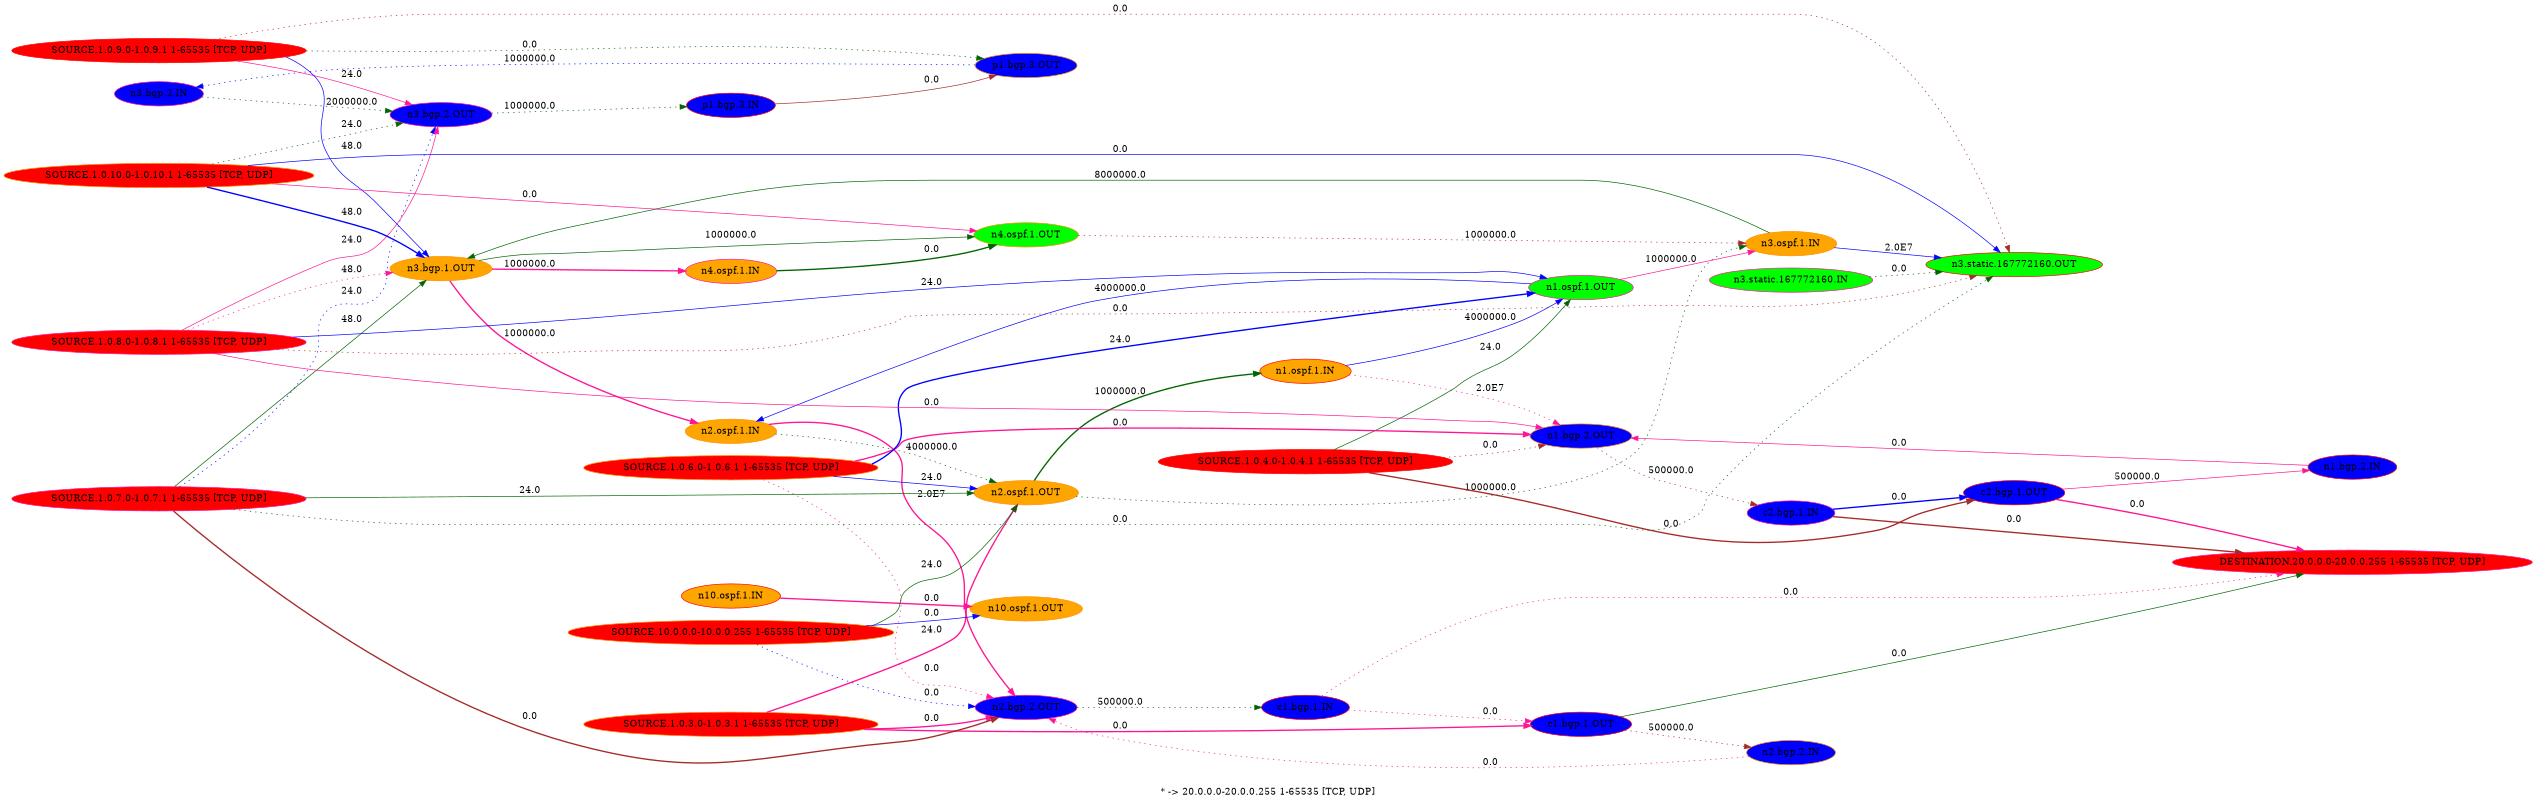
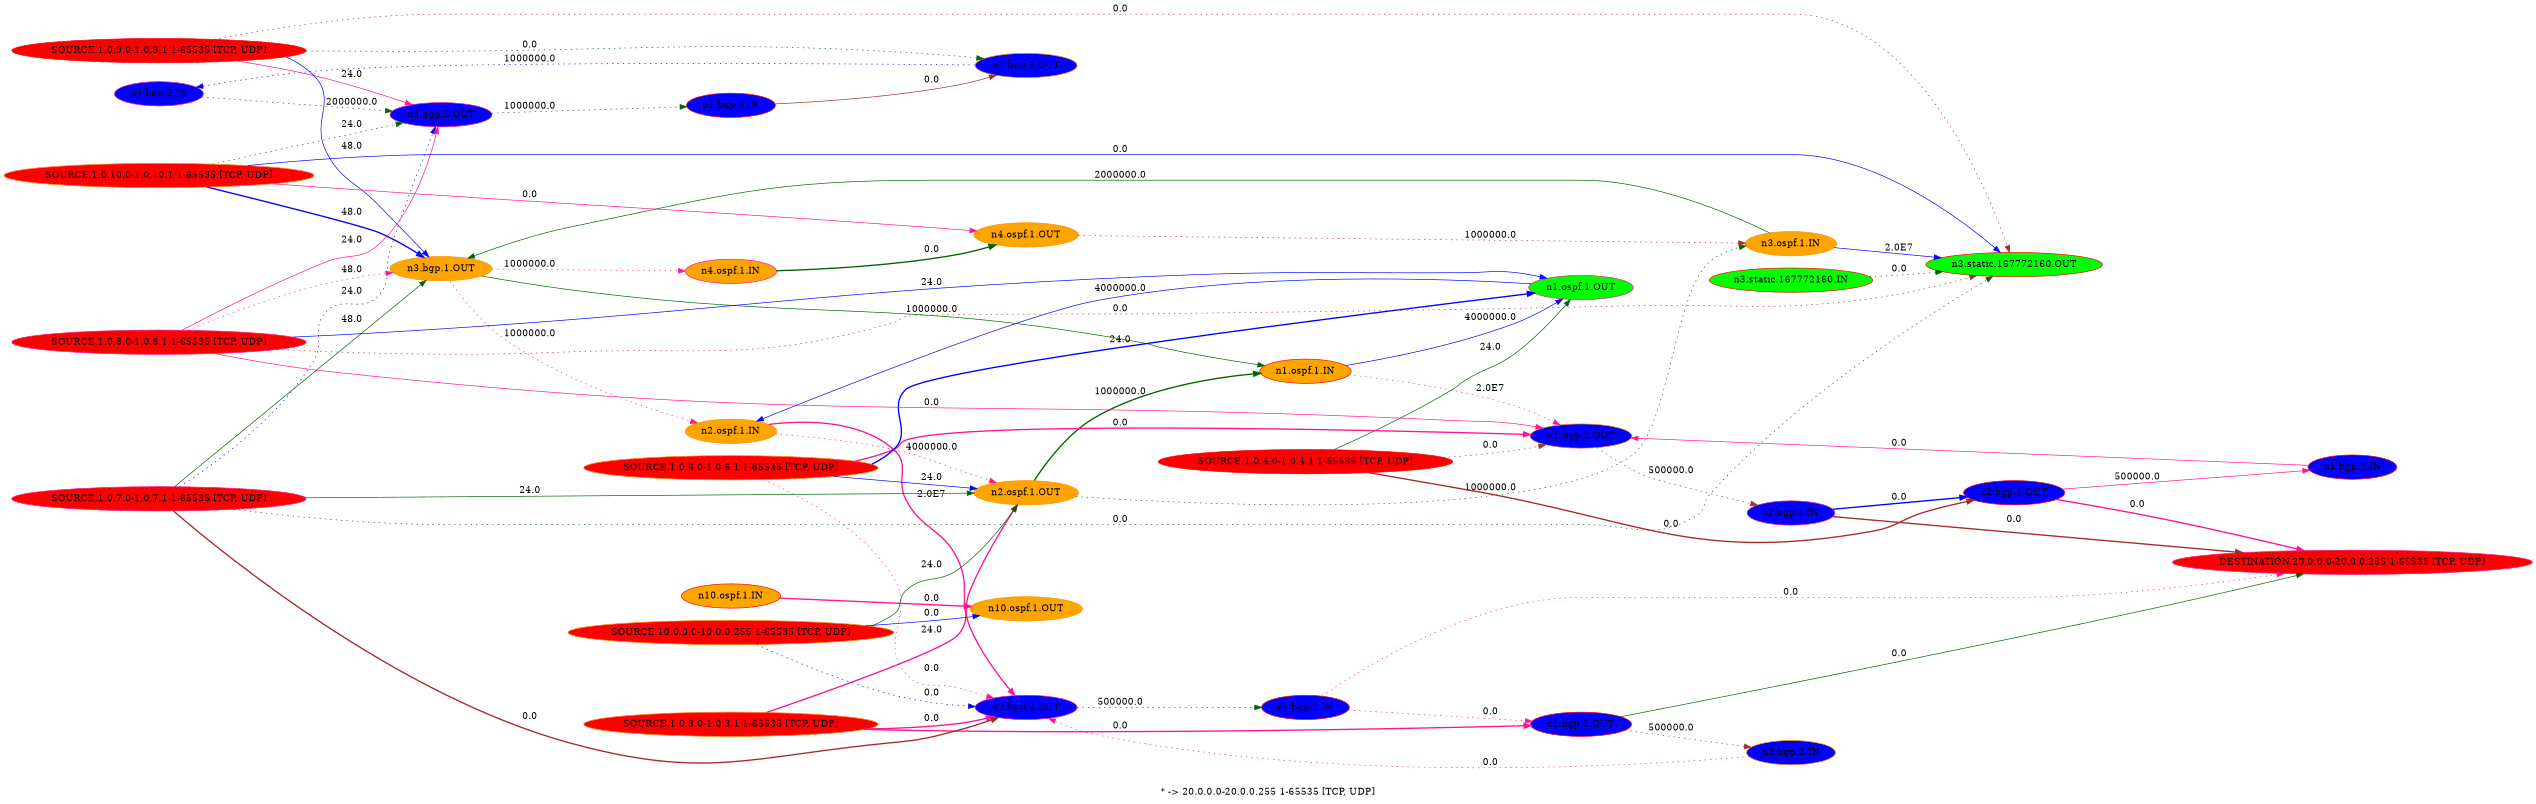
  digraph {
    label="* -> 20.0.0.0-20.0.0.255 1-65535 [TCP, UDP]"
    rankdir=LR
    node [color=darkorange fillcolor=blue shape=oval style=filled]
    edge [color=deeppink style=dotted]
    "n3.bgp.2.IN" [color=deeppink]
    "p1.bgp.3.OUT"
    "n3.bgp.2.OUT" [color=deeppink]
    "p1.bgp.3.IN" [color=red]
    "c2.bgp.1.IN" [color=deeppink]
    "n1.bgp.2.OUT"
    "c2.bgp.1.OUT" [color=red]
    "DESTINATION.20.0.0.0-20.0.0.255 1-65535 [TCP, UDP]" [color=deeppink fillcolor=red]
    "n1.bgp.2.IN" [color=red]
    "n1.ospf.1.OUT" [color=deeppink fillcolor=green]
    "n2.ospf.1.IN" [fillcolor=orange]
    "n3.ospf.1.IN" [fillcolor=orange]
    "n2.bgp.2.OUT" [color=deeppink]
    "n2.ospf.1.OUT" [fillcolor=orange]
    n15 [fillcolor=orange label="n3.bgp.1.OUT"]
    "n3.static.167772160.OUT" [color=red fillcolor=green]
    "c1.bgp.1.IN" [color=red]
    "n1.ospf.1.IN" [color=red fillcolor=orange]
    "n4.ospf.1.IN" [color=deeppink fillcolor=orange]
    "c1.bgp.1.OUT" [color=red]
    "n2.bgp.2.IN"
-   "n4.ospf.1.OUT" [fillcolor=green]
-   "n3.static.167772160.IN" [color=deeppink fillcolor=green]
+   "n4.ospf.1.OUT" [fillcolor=orange]
+   "n3.static.167772160.IN" [color=red fillcolor=green]
    "n10.ospf.1.IN" [color=red fillcolor=orange]
    "n10.ospf.1.OUT" [fillcolor=orange]
    "SOURCE.1.0.3.0-1.0.3.1 1-65535 [TCP, UDP]" [fillcolor=red]
    "SOURCE.1.0.4.0-1.0.4.1 1-65535 [TCP, UDP]" [color=red fillcolor=red]
    "SOURCE.1.0.6.0-1.0.6.1 1-65535 [TCP, UDP]" [fillcolor=red]
    "SOURCE.1.0.7.0-1.0.7.1 1-65535 [TCP, UDP]" [color=deeppink fillcolor=red]
    "SOURCE.1.0.8.0-1.0.8.1 1-65535 [TCP, UDP]" [color=deeppink fillcolor=red]
    "SOURCE.1.0.9.0-1.0.9.1 1-65535 [TCP, UDP]" [color=red fillcolor=red]
    "SOURCE.1.0.10.0-1.0.10.1 1-65535 [TCP, UDP]" [fillcolor=red]
    "SOURCE.10.0.0.0-10.0.0.255 1-65535 [TCP, UDP]" [fillcolor=red]
    "n3.bgp.2.IN" -> "n3.bgp.2.OUT" [color=darkgreen label=2000000.0]
    "p1.bgp.3.OUT" -> "n3.bgp.2.IN" [color=blue label=1000000.0]
    "n3.bgp.2.OUT" -> "p1.bgp.3.IN" [color=darkgreen label=1000000.0]
    "p1.bgp.3.IN" -> "p1.bgp.3.OUT" [color=brown label=0.0 style=solid]
    "c2.bgp.1.IN" -> "c2.bgp.1.OUT" [color=blue label=0.0 style=bold]
    "c2.bgp.1.IN" -> "DESTINATION.20.0.0.0-20.0.0.255 1-65535 [TCP, UDP]" [color=brown label=0.0 style=bold]
    "n1.bgp.2.OUT" -> "c2.bgp.1.IN" [color=brown label=500000.0]
    "c2.bgp.1.OUT" -> "DESTINATION.20.0.0.0-20.0.0.255 1-65535 [TCP, UDP]" [label=0.0 style=bold]
    "c2.bgp.1.OUT" -> "n1.bgp.2.IN" [label=500000.0 style=solid]
    "n1.bgp.2.IN" -> "n1.bgp.2.OUT" [label=0.0 style=solid]
    "n1.ospf.1.OUT" -> "n2.ospf.1.IN" [color=blue label=4000000.0 style=solid]
-   "n1.ospf.1.OUT" -> "n3.ospf.1.IN" [label=1000000.0 style=solid]
    "n2.ospf.1.IN" -> "n2.bgp.2.OUT" [label="2.0E7" style=bold]
-   "n2.ospf.1.IN" -> "n2.ospf.1.OUT" [color=darkgreen label=4000000.0]
-   "n3.ospf.1.IN" -> n15 [color=darkgreen label=8000000.0 style=solid]
+   "n2.ospf.1.IN" -> "n2.ospf.1.OUT" [label=4000000.0]
+   "n3.ospf.1.IN" -> n15 [color=darkgreen label=2000000.0 style=solid]
    "n3.ospf.1.IN" -> "n3.static.167772160.OUT" [color=blue label="2.0E7" style=solid]
    "n2.bgp.2.OUT" -> "c1.bgp.1.IN" [color=darkgreen label=500000.0]
    "n2.ospf.1.OUT" -> "n3.ospf.1.IN" [color=darkgreen label=1000000.0]
    "n2.ospf.1.OUT" -> "n1.ospf.1.IN" [color=darkgreen label=1000000.0 style=bold]
-   n15 -> "n2.ospf.1.IN" [label=1000000.0 style=bold]
-   n15 -> "n4.ospf.1.OUT" [color=darkgreen label=1000000.0 style=solid]
-   n15 -> "n4.ospf.1.IN" [label=1000000.0 style=bold]
+   n15 -> "n2.ospf.1.IN" [label=1000000.0]
+   n15 -> "n1.ospf.1.IN" [color=darkgreen label=1000000.0 style=solid]
+   n15 -> "n4.ospf.1.IN" [label=1000000.0]
    "c1.bgp.1.IN" -> "DESTINATION.20.0.0.0-20.0.0.255 1-65535 [TCP, UDP]" [label=0.0]
    "c1.bgp.1.IN" -> "c1.bgp.1.OUT" [label=0.0]
    "n1.ospf.1.IN" -> "n1.bgp.2.OUT" [label="2.0E7"]
    "n1.ospf.1.IN" -> "n1.ospf.1.OUT" [color=blue label=4000000.0 style=solid]
    "n4.ospf.1.IN" -> "n4.ospf.1.OUT" [color=darkgreen label=0.0 style=bold]
    "c1.bgp.1.OUT" -> "DESTINATION.20.0.0.0-20.0.0.255 1-65535 [TCP, UDP]" [color=darkgreen label=0.0 style=solid]
    "c1.bgp.1.OUT" -> "n2.bgp.2.IN" [color=brown label=500000.0]
    "n2.bgp.2.IN" -> "n2.bgp.2.OUT" [label=0.0]
    "n4.ospf.1.OUT" -> "n3.ospf.1.IN" [color=brown label=1000000.0]
    "n3.static.167772160.IN" -> "n3.static.167772160.OUT" [color=darkgreen label=0.0]
    "n10.ospf.1.IN" -> "n10.ospf.1.OUT" [label=0.0 style=bold]
    "SOURCE.1.0.3.0-1.0.3.1 1-65535 [TCP, UDP]" -> "n2.bgp.2.OUT" [label=0.0 style=bold]
    "SOURCE.1.0.3.0-1.0.3.1 1-65535 [TCP, UDP]" -> "n2.ospf.1.OUT" [label=24.0 style=bold]
    "SOURCE.1.0.3.0-1.0.3.1 1-65535 [TCP, UDP]" -> "c1.bgp.1.OUT" [label=0.0 style=bold]
    "SOURCE.1.0.4.0-1.0.4.1 1-65535 [TCP, UDP]" -> "n1.bgp.2.OUT" [color=brown label=0.0]
    "SOURCE.1.0.4.0-1.0.4.1 1-65535 [TCP, UDP]" -> "c2.bgp.1.OUT" [color=brown label=0.0 style=bold]
    "SOURCE.1.0.4.0-1.0.4.1 1-65535 [TCP, UDP]" -> "n1.ospf.1.OUT" [color=darkgreen label=24.0 style=solid]
    "SOURCE.1.0.6.0-1.0.6.1 1-65535 [TCP, UDP]" -> "n1.bgp.2.OUT" [label=0.0 style=bold]
    "SOURCE.1.0.6.0-1.0.6.1 1-65535 [TCP, UDP]" -> "n1.ospf.1.OUT" [color=blue label=24.0 style=bold]
    "SOURCE.1.0.6.0-1.0.6.1 1-65535 [TCP, UDP]" -> "n2.bgp.2.OUT" [label=0.0]
    "SOURCE.1.0.6.0-1.0.6.1 1-65535 [TCP, UDP]" -> "n2.ospf.1.OUT" [color=blue label=24.0 style=solid]
    "SOURCE.1.0.7.0-1.0.7.1 1-65535 [TCP, UDP]" -> "n3.bgp.2.OUT" [color=blue label=24.0]
    "SOURCE.1.0.7.0-1.0.7.1 1-65535 [TCP, UDP]" -> "n2.bgp.2.OUT" [color=brown label=0.0 style=bold]
    "SOURCE.1.0.7.0-1.0.7.1 1-65535 [TCP, UDP]" -> "n2.ospf.1.OUT" [color=darkgreen label=24.0 style=solid]
    "SOURCE.1.0.7.0-1.0.7.1 1-65535 [TCP, UDP]" -> n15 [color=darkgreen label=48.0 style=solid]
    "SOURCE.1.0.7.0-1.0.7.1 1-65535 [TCP, UDP]" -> "n3.static.167772160.OUT" [color=darkgreen label=0.0]
    "SOURCE.1.0.8.0-1.0.8.1 1-65535 [TCP, UDP]" -> "n3.bgp.2.OUT" [label=24.0 style=solid]
    "SOURCE.1.0.8.0-1.0.8.1 1-65535 [TCP, UDP]" -> "n1.bgp.2.OUT" [label=0.0 style=solid]
    "SOURCE.1.0.8.0-1.0.8.1 1-65535 [TCP, UDP]" -> "n1.ospf.1.OUT" [color=blue label=24.0 style=solid]
    "SOURCE.1.0.8.0-1.0.8.1 1-65535 [TCP, UDP]" -> n15 [label=48.0]
    "SOURCE.1.0.8.0-1.0.8.1 1-65535 [TCP, UDP]" -> "n3.static.167772160.OUT" [color=brown label=0.0]
    "SOURCE.1.0.9.0-1.0.9.1 1-65535 [TCP, UDP]" -> "p1.bgp.3.OUT" [color=darkgreen label=0.0]
    "SOURCE.1.0.9.0-1.0.9.1 1-65535 [TCP, UDP]" -> "n3.bgp.2.OUT" [label=24.0 style=solid]
    "SOURCE.1.0.9.0-1.0.9.1 1-65535 [TCP, UDP]" -> n15 [color=blue label=48.0 style=solid]
    "SOURCE.1.0.9.0-1.0.9.1 1-65535 [TCP, UDP]" -> "n3.static.167772160.OUT" [color=brown label=0.0]
    "SOURCE.1.0.10.0-1.0.10.1 1-65535 [TCP, UDP]" -> "n3.bgp.2.OUT" [color=darkgreen label=24.0]
    "SOURCE.1.0.10.0-1.0.10.1 1-65535 [TCP, UDP]" -> n15 [color=blue label=48.0 style=bold]
    "SOURCE.1.0.10.0-1.0.10.1 1-65535 [TCP, UDP]" -> "n3.static.167772160.OUT" [color=blue label=0.0 style=solid]
    "SOURCE.1.0.10.0-1.0.10.1 1-65535 [TCP, UDP]" -> "n4.ospf.1.OUT" [label=0.0 style=solid]
    "SOURCE.10.0.0.0-10.0.0.255 1-65535 [TCP, UDP]" -> "n2.bgp.2.OUT" [color=blue label=0.0]
    "SOURCE.10.0.0.0-10.0.0.255 1-65535 [TCP, UDP]" -> "n2.ospf.1.OUT" [color=darkgreen label=24.0 style=solid]
    "SOURCE.10.0.0.0-10.0.0.255 1-65535 [TCP, UDP]" -> "n10.ospf.1.OUT" [color=blue label=0.0 style=solid]
  }
